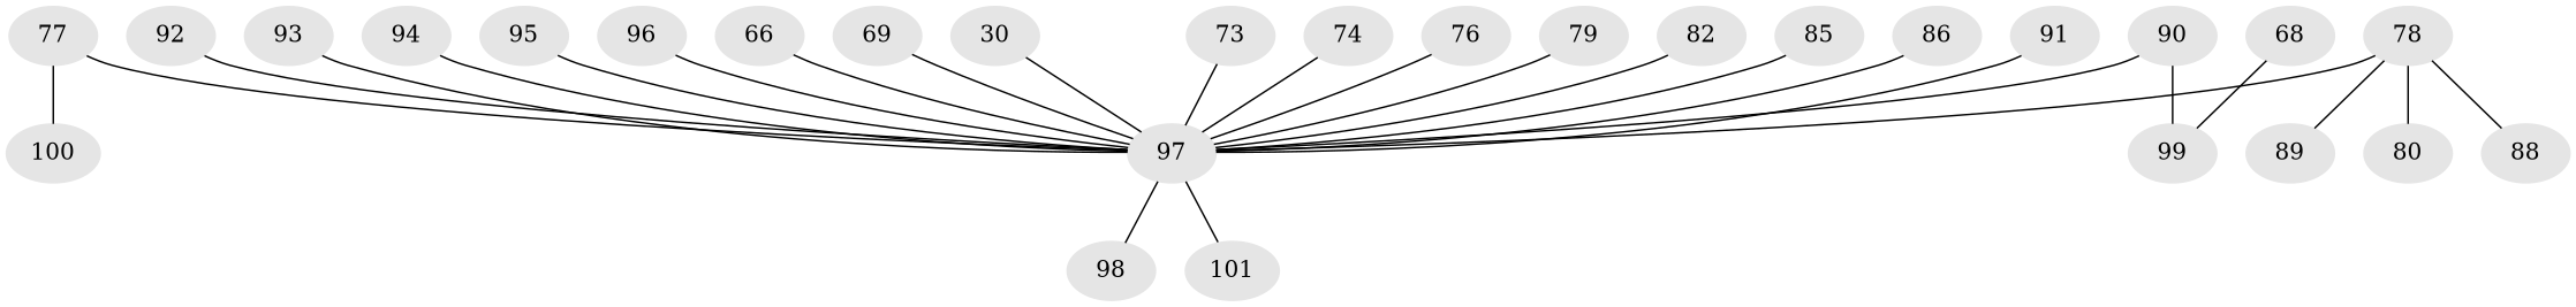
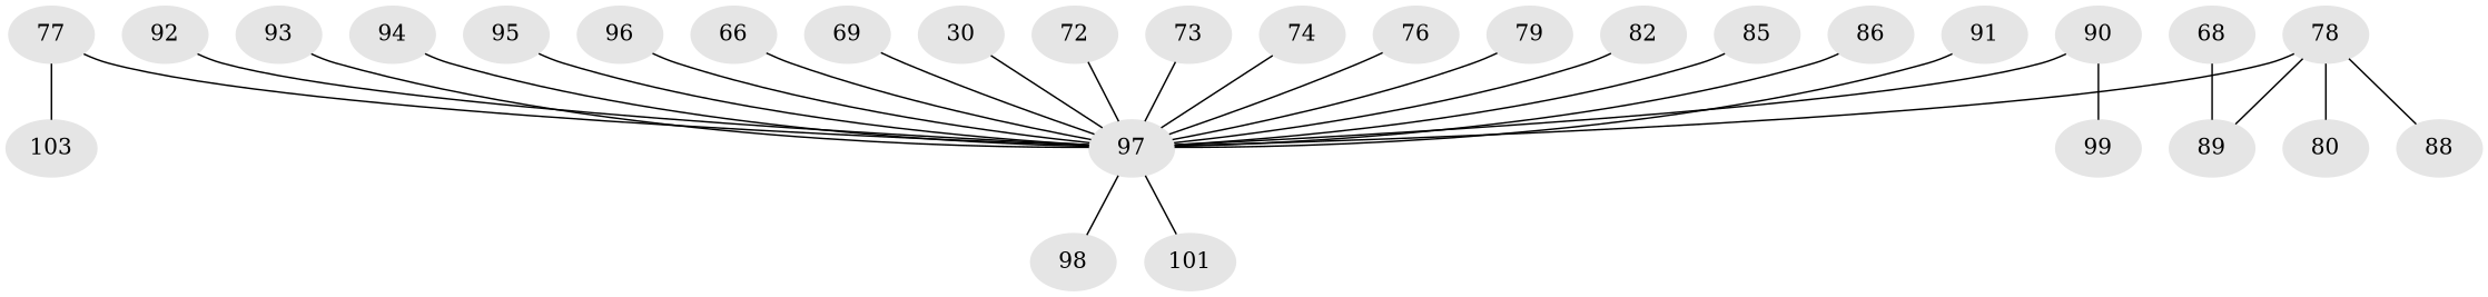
  graph {
    node [color=gray90 style=filled]
    97 [super="+48+59+50+34+19+53+55+60+81+83+84+38+40+42+87+43+51+45+65+75+47+56+58+62"]
    98
    101
    66
    89 [super="+63"]
    68
    69
    n8 [label=30]
+   72
    73
    74
    76
    77
-   100
+   100 [label=103]
    78 [super="+22+71"]
    80
    88
    79
    82
    85
    86
    90
    99
    91
    92
    93
    94
    95
    96
    97 -- 98
    97 -- 101
    66 -- 97
-   68 -- 99
+   68 -- 89
    69 -- 97
    n8 -- 97
+   72 -- 97
    73 -- 97
    74 -- 97
    76 -- 97
    77 -- 97
    77 -- 100
    78 -- 97
    78 -- 89
    78 -- 80
    78 -- 88
    79 -- 97
    82 -- 97
    85 -- 97
    86 -- 97
    90 -- 97
    90 -- 99
    91 -- 97
    92 -- 97
    93 -- 97
    94 -- 97
    95 -- 97
    96 -- 97
  }
